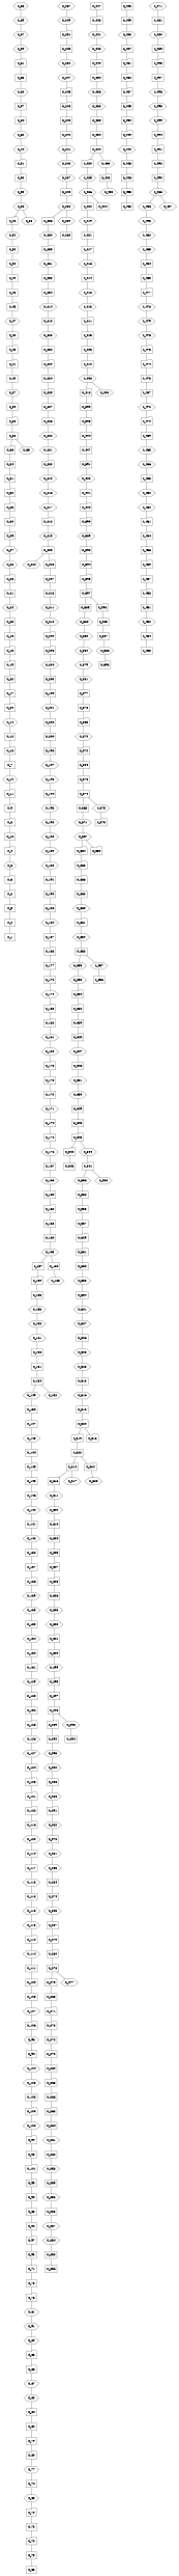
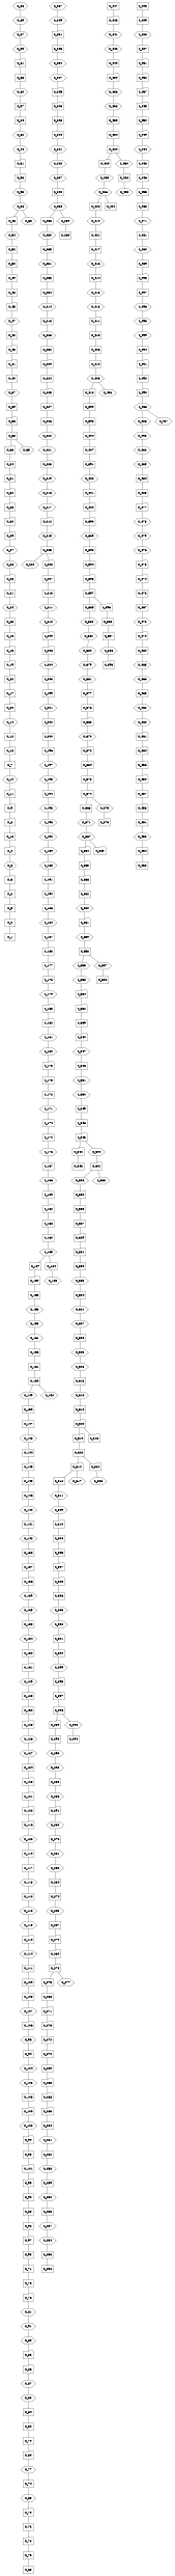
  graph {
    node [shape=hexagon]
    n_0 [shape=box]
    n_1 [shape=box]
    n_2 [shape=folder]
    n_5 [shape=folder]
    n_3 [shape=folder]
    n_4 [shape=folder]
    n_6
    n_7 [shape=folder]
    n_10
    n_11 [shape=folder]
    n_9 [shape=folder]
    n_8 [shape=folder]
    n_18 [shape=box]
    n_12 [shape=box]
    n_16 [shape=folder]
    n_13 [shape=box]
    n_15 [shape=folder]
    n_19 [shape=folder]
    n_22 [shape=folder]
    n_14
    n_17 [shape=box]
    n_20 [shape=folder]
    n_21 [shape=box]
    n_24
    n_23 [shape=box]
    n_25 [shape=folder]
    n_30 [shape=folder]
    n_29 [shape=folder]
    n_27
    n_26 [shape=folder]
    n_28
    n_31 [shape=folder]
    n_32 [shape=folder]
    n_33 [shape=folder]
    n_34 [shape=box]
    n_36 [shape=folder]
    n_38 [shape=box]
    n_35
    n_39 [shape=folder]
    n_37
    n_40 [shape=box]
    n_41 [shape=folder]
    n_42 [shape=box]
    n_43 [shape=folder]
    n_51 [shape=folder]
    n_44
    n_53 [shape=folder]
    n_55
    n_45 [shape=folder]
    n_47
    n_46 [shape=folder]
    n_54
    n_52 [shape=box]
    n_50 [shape=folder]
    n_48 [shape=box]
    n_49 [shape=box]
    n_56
    n_58
    n_57 [shape=box]
    n_64 [shape=box]
    n_62
    n_61 [shape=folder]
    n_59
    n_65 [shape=box]
    n_60
    n_63 [shape=box]
    n_66
    n_69
    n_67
    n_70 [shape=folder]
    n_68
    n_73 [shape=box]
    n_72 [shape=folder]
    n_75 [shape=box]
    n_71 [shape=folder]
    n_78 [shape=box]
    n_76 [shape=folder]
    n_81
    n_74 [shape=folder]
    n_91
    n_89
    n_77
    n_79 [shape=box]
    n_80 [shape=folder]
    n_85 [shape=folder]
    n_82 [shape=box]
    n_84 [shape=box]
    n_83
    n_86 [shape=folder]
    n_87
    n_88 [shape=box]
    n_92 [shape=box]
    n_97 [shape=folder]
    n_93 [shape=box]
    n_90 [shape=box]
    n_94 [shape=folder]
    n_104
    n_105
    n_103 [shape=box]
    n_95 [shape=folder]
    n_96
    n_98 [shape=box]
    n_101 [shape=folder]
    n_99 [shape=folder]
    n_100 [shape=folder]
    n_102
    n_106 [shape=folder]
    n_107
    n_108 [shape=box]
    n_109 [shape=box]
    n_110 [shape=folder]
    n_114
    n_111 [shape=box]
    n_112 [shape=box]
    n_115
    n_113
    n_116 [shape=folder]
    n_120
    n_119 [shape=box]
    n_117 [shape=box]
    n_118
    n_121 [shape=folder]
    n_122 [shape=folder]
    n_123 [shape=folder]
    n_124 [shape=box]
    n_125 [shape=folder]
    n_132 [shape=box]
    n_128 [shape=folder]
    n_126
    n_127
    n_129
    n_130 [shape=box]
    n_131 [shape=folder]
    n_133 [shape=box]
    n_134
    n_135
    n_136 [shape=folder]
    n_139
    n_137 [shape=box]
    n_138 [shape=folder]
    n_141 [shape=box]
    n_140
    n_142
    n_143 [shape=folder]
    n_146 [shape=box]
    n_144 [shape=box]
    n_145 [shape=folder]
    n_147 [shape=box]
    n_148
    n_150 [shape=box]
    n_149
    n_151 [shape=box]
    n_154 [shape=box]
    n_152
    n_153
    n_158
    n_161
    n_156 [shape=box]
    n_155 [shape=box]
    n_157 [shape=folder]
    n_159 [shape=folder]
    n_160 [shape=box]
    n_165
    n_164 [shape=box]
    n_163
    n_162 [shape=folder]
    n_168 [shape=box]
    n_169 [shape=box]
    n_166
    n_167 [shape=box]
    n_170 [shape=box]
    n_176
    n_174 [shape=box]
    n_171
    n_172 [shape=box]
    n_173 [shape=folder]
    n_175 [shape=box]
    n_177 [shape=box]
    n_178 [shape=folder]
    n_179
    n_185 [shape=folder]
    n_182 [shape=folder]
    n_181
    n_180
    n_183 [shape=folder]
    n_187 [shape=box]
    n_184
    n_186 [shape=box]
    n_191 [shape=box]
    n_188
    n_190 [shape=box]
    n_189
    n_192
    n_193
    n_198
    n_194 [shape=box]
    n_195
    n_196 [shape=box]
    n_197
    n_199 [shape=box]
    n_201
    n_202 [shape=box]
    n_200 [shape=box]
    n_203 [shape=box]
    n_204
    n_205 [shape=folder]
    n_220
    n_208 [shape=folder]
    n_207 [shape=box]
    n_213 [shape=box]
    n_206 [shape=folder]
    n_211
    n_210
    n_209 [shape=folder]
    n_212 [shape=folder]
    n_215
    n_218 [shape=box]
    n_214
    n_228
    n_232 [shape=box]
    n_216
    n_217
    n_229 [shape=folder]
    n_219
    n_223 [shape=folder]
    n_221
    n_222
    n_224 [shape=box]
    n_225 [shape=folder]
    n_227 [shape=folder]
    n_226 [shape=box]
    n_235 [shape=folder]
    n_230
    n_231
    n_233 [shape=box]
    n_234 [shape=box]
    n_236 [shape=box]
    n_240 [shape=folder]
    n_237
    n_238
    n_239
    n_260 [shape=box]
    n_241
    n_242
    n_243 [shape=box]
    n_250
    n_247
    n_245 [shape=folder]
    n_244 [shape=box]
    n_246 [shape=folder]
    n_248 [shape=box]
    n_251 [shape=folder]
    n_249
    n_255 [shape=box]
    n_252
    n_257
    n_254
    n_253 [shape=box]
    n_256 [shape=folder]
    n_267
    n_259 [shape=box]
    n_258
    n_262 [shape=box]
    n_261
    n_263 [shape=folder]
    n_264 [shape=box]
    n_265 [shape=folder]
    n_266 [shape=folder]
    n_268 [shape=box]
    n_271 [shape=folder]
    n_273 [shape=folder]
    n_272 [shape=box]
    n_269 [shape=box]
    n_270 [shape=box]
    n_274 [shape=box]
    n_283
    n_287 [shape=box]
    n_279 [shape=folder]
    n_275 [shape=folder]
    n_276 [shape=box]
    n_281
    n_285
    n_284 [shape=box]
    n_278 [shape=folder]
    n_277
    n_280 [shape=folder]
    n_282
    n_291 [shape=folder]
    n_286
    n_288 [shape=box]
    n_289 [shape=folder]
    n_290 [shape=box]
    n_293
    n_292
    n_295 [shape=folder]
    n_297 [shape=folder]
    n_296 [shape=box]
    n_298
    n_294 [shape=box]
    n_299
    n_300 [shape=box]
    n_301 [shape=folder]
    n_302
    n_303
    n_304 [shape=box]
    n_305 [shape=box]
    n_307 [shape=folder]
    n_308 [shape=folder]
    n_306 [shape=box]
    n_310 [shape=folder]
    n_309
    n_311
    n_312 [shape=folder]
    n_313 [shape=box]
    n_316
    n_318 [shape=folder]
    n_320 [shape=folder]
    n_314 [shape=folder]
    n_317
    n_319 [shape=folder]
    n_315 [shape=folder]
    n_322 [shape=box]
    n_324 [shape=folder]
    n_323
    n_321
    n_327
    n_326 [shape=folder]
    n_325
    n_328
    n_329 [shape=folder]
    n_331 [shape=folder]
    n_330 [shape=folder]
    n_333
    n_334 [shape=box]
    n_332 [shape=folder]
    n_335 [shape=box]
    n_337 [shape=box]
    n_336
    n_339 [shape=box]
    n_340 [shape=folder]
    n_347
    n_346 [shape=box]
    n_351
    n_341 [shape=folder]
    n_338
    n_342 [shape=folder]
    n_343 [shape=box]
    n_344
    n_345 [shape=folder]
    n_350
    n_349 [shape=box]
    n_348 [shape=folder]
    n_352 [shape=folder]
    n_354 [shape=folder]
    n_353
    n_355
    n_356 [shape=box]
    n_357
    n_358 [shape=box]
    n_359
    n_361 [shape=folder]
    n_360
    n_362 [shape=box]
    n_363 [shape=folder]
    n_366 [shape=folder]
    n_364 [shape=folder]
    n_365 [shape=folder]
    n_370
    n_372 [shape=folder]
    n_384 [shape=folder]
    n_367
    n_369 [shape=folder]
    n_368 [shape=box]
    n_371
    n_378 [shape=box]
    n_374 [shape=box]
    n_375
    n_373 [shape=folder]
    n_376 [shape=box]
    n_377 [shape=box]
    n_379
    n_381
    n_380
    n_382
    n_383 [shape=box]
    n_387 [shape=box]
    n_386
    n_385 [shape=box]
    n_388
    n_393 [shape=folder]
    n_392 [shape=box]
    n_389
    n_394 [shape=box]
    n_395 [shape=folder]
    n_390 [shape=folder]
    n_391 [shape=box]
    n_402
    n_401 [shape=box]
    n_400 [shape=folder]
    n_397 [shape=folder]
    n_396 [shape=folder]
    n_398 [shape=box]
    n_404 [shape=box]
    n_407 [shape=box]
    n_399 [shape=folder]
    n_403 [shape=box]
    n_409 [shape=box]
    n_423
    n_427 [shape=box]
    n_405 [shape=box]
    n_410 [shape=box]
    n_408
    n_412 [shape=folder]
    n_406
    n_431 [shape=folder]
    n_411 [shape=folder]
    n_415 [shape=box]
    n_413
    n_414 [shape=box]
    n_418
    n_416
    n_417 [shape=box]
    n_421 [shape=box]
    n_419
    n_420 [shape=folder]
    n_425
    n_426
    n_422 [shape=box]
    n_424 [shape=box]
    n_432 [shape=folder]
    n_437 [shape=folder]
    n_428 [shape=folder]
    n_433
    n_429 [shape=box]
    n_430
    n_445 [shape=folder]
    n_450 [shape=box]
    n_434 [shape=box]
    n_435 [shape=box]
    n_436
    n_438
    n_449 [shape=folder]
    n_439 [shape=folder]
    n_440 [shape=box]
    n_441
    n_442
    n_443 [shape=folder]
    n_448 [shape=box]
    n_444
    n_446 [shape=folder]
    n_455 [shape=folder]
    n_468 [shape=box]
    n_471
    n_447 [shape=box]
    n_451 [shape=box]
    n_452
    n_454 [shape=box]
    n_453 [shape=box]
    n_481 [shape=box]
    n_456 [shape=folder]
    n_459 [shape=folder]
    n_457 [shape=box]
    n_458 [shape=folder]
    n_461 [shape=folder]
    n_460
    n_464 [shape=folder]
    n_462
    n_463 [shape=box]
    n_465
    n_466
    n_467 [shape=box]
    n_472
    n_470 [shape=folder]
    n_469 [shape=box]
    n_480
    n_489 [shape=folder]
    n_473 [shape=box]
    n_474 [shape=folder]
    n_475 [shape=folder]
    n_476
    n_477 [shape=folder]
    n_478
    n_479
    n_495 [shape=folder]
    n_497 [shape=box]
    n_482
    n_485
    n_484 [shape=box]
    n_483 [shape=box]
    n_486
    n_493
    n_488
    n_487
    n_496
    n_490 [shape=folder]
    n_491 [shape=folder]
    n_492 [shape=box]
    n_494 [shape=box]
    n_498
    n_499
    n_0 -- n_1
    n_2 -- n_5
    n_5 -- n_0
    n_3 -- n_2
    n_4 -- n_6
    n_6 -- n_3
    n_7 -- n_10
    n_10 -- n_11
    n_11 -- n_9
    n_9 -- n_8
    n_8 -- n_18
    n_18 -- n_4
    n_12 -- n_16
    n_16 -- n_7
    n_13 -- n_15
    n_15 -- n_19
    n_19 -- n_22
    n_22 -- n_17
    n_14 -- n_12
    n_17 -- n_20
    n_20 -- n_14
    n_21 -- n_24
    n_24 -- n_23
    n_23 -- n_13
    n_25 -- n_30
    n_30 -- n_29
    n_29 -- n_27
    n_27 -- n_28
    n_26 -- n_21
    n_28 -- n_26
    n_31 -- n_32
    n_32 -- n_25
    n_33 -- n_34
    n_34 -- n_31
    n_36 -- n_38
    n_38 -- n_33
    n_38 -- n_35
    n_39 -- n_36
    n_37 -- n_39
    n_40 -- n_37
    n_41 -- n_40
    n_42 -- n_43
    n_43 -- n_41
    n_51 -- n_53
    n_44 -- n_51
    n_53 -- n_55
    n_55 -- n_56
    n_45 -- n_47
    n_47 -- n_42
    n_46 -- n_54
    n_54 -- n_52
    n_52 -- n_50
    n_50 -- n_49
    n_48 -- n_45
    n_49 -- n_48
    n_56 -- n_46
    n_56 -- n_58
    n_57 -- n_64
    n_64 -- n_62
    n_62 -- n_44
    n_61 -- n_65
    n_59 -- n_61
    n_65 -- n_60
    n_60 -- n_57
    n_66 -- n_69
    n_69 -- n_67
    n_67 -- n_59
    n_70 -- n_73
    n_68 -- n_70
    n_73 -- n_72
    n_72 -- n_75
    n_75 -- n_63
    n_71 -- n_78
    n_78 -- n_76
    n_76 -- n_81
    n_81 -- n_91
    n_74 -- n_68
    n_91 -- n_89
    n_89 -- n_85
    n_77 -- n_74
    n_79 -- n_80
    n_80 -- n_77
    n_85 -- n_86
    n_82 -- n_79
    n_84 -- n_82
    n_83 -- n_84
    n_86 -- n_87
    n_87 -- n_83
    n_88 -- n_92
    n_92 -- n_97
    n_97 -- n_93
    n_93 -- n_71
    n_90 -- n_88
    n_94 -- n_104
    n_104 -- n_105
    n_105 -- n_103
    n_103 -- n_100
    n_95 -- n_90
    n_96 -- n_94
    n_98 -- n_101
    n_101 -- n_95
    n_99 -- n_98
    n_100 -- n_102
    n_102 -- n_99
    n_106 -- n_96
    n_107 -- n_106
    n_108 -- n_107
    n_109 -- n_108
    n_110 -- n_114
    n_114 -- n_111
    n_111 -- n_109
    n_112 -- n_115
    n_115 -- n_113
    n_113 -- n_110
    n_116 -- n_120
    n_120 -- n_119
    n_119 -- n_117
    n_117 -- n_118
    n_118 -- n_112
    n_121 -- n_122
    n_122 -- n_116
    n_123 -- n_121
    n_124 -- n_123
    n_125 -- n_132
    n_132 -- n_128
    n_128 -- n_126
    n_126 -- n_127
    n_127 -- n_124
    n_129 -- n_125
    n_130 -- n_131
    n_131 -- n_129
    n_133 -- n_134
    n_134 -- n_130
    n_135 -- n_133
    n_136 -- n_139
    n_139 -- n_135
    n_137 -- n_136
    n_138 -- n_137
    n_141 -- n_142
    n_140 -- n_141
    n_142 -- n_138
    n_143 -- n_146
    n_146 -- n_140
    n_144 -- n_145
    n_145 -- n_143
    n_147 -- n_148
    n_148 -- n_144
    n_150 -- n_147
    n_149 -- n_150
    n_151 -- n_154
    n_154 -- n_149
    n_154 -- n_152
    n_153 -- n_158
    n_158 -- n_161
    n_161 -- n_156
    n_156 -- n_151
    n_155 -- n_153
    n_157 -- n_159
    n_159 -- n_155
    n_160 -- n_165
    n_165 -- n_157
    n_165 -- n_164
    n_164 -- n_163
    n_162 -- n_168
    n_168 -- n_160
    n_169 -- n_162
    n_166 -- n_169
    n_167 -- n_166
    n_170 -- n_176
    n_176 -- n_167
    n_174 -- n_170
    n_171 -- n_174
    n_172 -- n_171
    n_173 -- n_175
    n_175 -- n_172
    n_177 -- n_178
    n_178 -- n_179
    n_179 -- n_185
    n_185 -- n_182
    n_182 -- n_181
    n_181 -- n_180
    n_180 -- n_173
    n_183 -- n_177
    n_187 -- n_183
    n_184 -- n_187
    n_186 -- n_184
    n_191 -- n_190
    n_188 -- n_191
    n_190 -- n_186
    n_189 -- n_188
    n_192 -- n_189
    n_193 -- n_198
    n_198 -- n_192
    n_194 -- n_193
    n_195 -- n_194
    n_196 -- n_197
    n_197 -- n_195
    n_199 -- n_201
    n_201 -- n_202
    n_202 -- n_200
    n_200 -- n_196
    n_203 -- n_199
    n_204 -- n_203
    n_205 -- n_220
    n_205 -- n_208
    n_208 -- n_207
    n_207 -- n_213
    n_213 -- n_211
    n_206 -- n_204
    n_211 -- n_210
    n_210 -- n_209
    n_209 -- n_206
    n_212 -- n_215
    n_215 -- n_205
    n_218 -- n_228
    n_214 -- n_218
    n_228 -- n_232
    n_232 -- n_229
    n_216 -- n_217
    n_217 -- n_212
    n_229 -- n_224
    n_219 -- n_216
    n_223 -- n_219
    n_221 -- n_223
    n_222 -- n_221
    n_224 -- n_225
    n_225 -- n_227
    n_227 -- n_226
    n_226 -- n_222
    n_235 -- n_231
    n_230 -- n_235
    n_231 -- n_233
    n_233 -- n_234
    n_234 -- n_214
    n_236 -- n_230
    n_240 -- n_238
    n_237 -- n_240
    n_238 -- n_236
    n_238 -- n_239
    n_239 -- n_260
    n_241 -- n_242
    n_242 -- n_237
    n_243 -- n_250
    n_250 -- n_247
    n_247 -- n_245
    n_245 -- n_246
    n_244 -- n_241
    n_246 -- n_248
    n_248 -- n_244
    n_251 -- n_243
    n_249 -- n_251
    n_255 -- n_257
    n_252 -- n_255
    n_257 -- n_254
    n_254 -- n_253
    n_253 -- n_256
    n_267 -- n_249
    n_259 -- n_252
    n_258 -- n_259
    n_262 -- n_258
    n_261 -- n_262
    n_263 -- n_264
    n_264 -- n_261
    n_265 -- n_266
    n_266 -- n_263
    n_268 -- n_271
    n_271 -- n_273
    n_273 -- n_272
    n_272 -- n_270
    n_269 -- n_265
    n_270 -- n_269
    n_274 -- n_283
    n_283 -- n_287
    n_287 -- n_279
    n_279 -- n_280
    n_275 -- n_268
    n_276 -- n_281
    n_281 -- n_285
    n_285 -- n_284
    n_284 -- n_274
    n_278 -- n_275
    n_278 -- n_277
    n_280 -- n_278
    n_282 -- n_276
    n_291 -- n_282
    n_286 -- n_291
    n_288 -- n_286
    n_289 -- n_290
    n_290 -- n_293
    n_293 -- n_292
    n_292 -- n_288
    n_295 -- n_297
    n_297 -- n_296
    n_296 -- n_289
    n_296 -- n_298
    n_298 -- n_294
    n_299 -- n_295
    n_300 -- n_299
    n_301 -- n_300
    n_302 -- n_301
    n_303 -- n_302
    n_304 -- n_305
    n_305 -- n_307
    n_307 -- n_308
    n_308 -- n_306
    n_306 -- n_303
    n_310 -- n_304
    n_309 -- n_310
    n_311 -- n_309
    n_312 -- n_311
    n_313 -- n_316
    n_316 -- n_318
    n_318 -- n_320
    n_320 -- n_319
    n_320 -- n_315
    n_314 -- n_312
    n_314 -- n_317
    n_319 -- n_322
    n_322 -- n_314
    n_322 -- n_324
    n_324 -- n_323
    n_321 -- n_327
    n_327 -- n_326
    n_326 -- n_325
    n_325 -- n_328
    n_328 -- n_313
    n_329 -- n_331
    n_331 -- n_330
    n_330 -- n_333
    n_333 -- n_334
    n_334 -- n_321
    n_332 -- n_335
    n_335 -- n_337
    n_337 -- n_329
    n_336 -- n_332
    n_339 -- n_340
    n_340 -- n_347
    n_347 -- n_346
    n_346 -- n_351
    n_351 -- n_350
    n_341 -- n_336
    n_341 -- n_338
    n_342 -- n_343
    n_344 -- n_341
    n_345 -- n_342
    n_345 -- n_344
    n_350 -- n_349
    n_349 -- n_348
    n_348 -- n_345
    n_352 -- n_339
    n_354 -- n_352
    n_353 -- n_354
    n_355 -- n_353
    n_357 -- n_356
    n_358 -- n_355
    n_358 -- n_357
    n_359 -- n_358
    n_361 -- n_359
    n_360 -- n_361
    n_362 -- n_360
    n_363 -- n_366
    n_366 -- n_362
    n_364 -- n_363
    n_365 -- n_370
    n_370 -- n_372
    n_372 -- n_384
    n_384 -- n_378
    n_367 -- n_364
    n_367 -- n_369
    n_368 -- n_371
    n_371 -- n_367
    n_378 -- n_374
    n_374 -- n_368
    n_374 -- n_375
    n_375 -- n_373
    n_376 -- n_365
    n_377 -- n_376
    n_379 -- n_381
    n_381 -- n_377
    n_380 -- n_379
    n_382 -- n_380
    n_383 -- n_387
    n_387 -- n_386
    n_386 -- n_393
    n_385 -- n_388
    n_388 -- n_382
    n_392 -- n_394
    n_389 -- n_392
    n_394 -- n_395
    n_395 -- n_397
    n_390 -- n_389
    n_391 -- n_402
    n_402 -- n_401
    n_401 -- n_400
    n_400 -- n_390
    n_397 -- n_385
    n_397 -- n_396
    n_396 -- n_383
    n_398 -- n_404
    n_404 -- n_407
    n_407 -- n_391
    n_399 -- n_398
    n_403 -- n_409
    n_409 -- n_423
    n_423 -- n_427
    n_427 -- n_431
    n_405 -- n_410
    n_410 -- n_408
    n_408 -- n_412
    n_408 -- n_406
    n_412 -- n_399
    n_431 -- n_432
    n_411 -- n_415
    n_415 -- n_405
    n_413 -- n_411
    n_414 -- n_418
    n_418 -- n_413
    n_416 -- n_414
    n_417 -- n_416
    n_421 -- n_417
    n_419 -- n_421
    n_420 -- n_425
    n_425 -- n_426
    n_426 -- n_422
    n_426 -- n_424
    n_422 -- n_419
    n_432 -- n_437
    n_437 -- n_445
    n_428 -- n_433
    n_429 -- n_420
    n_429 -- n_430
    n_430 -- n_428
    n_445 -- n_450
    n_450 -- n_449
    n_434 -- n_429
    n_435 -- n_434
    n_436 -- n_438
    n_438 -- n_435
    n_449 -- n_444
    n_439 -- n_436
    n_440 -- n_439
    n_441 -- n_442
    n_442 -- n_440
    n_443 -- n_441
    n_448 -- n_446
    n_444 -- n_448
    n_446 -- n_455
    n_455 -- n_468
+   n_468 -- n_471
    n_471 -- n_481
    n_447 -- n_443
    n_451 -- n_452
    n_452 -- n_454
    n_454 -- n_453
    n_481 -- n_480
    n_456 -- n_459
    n_459 -- n_457
    n_457 -- n_458
    n_458 -- n_451
    n_461 -- n_464
    n_460 -- n_461
    n_464 -- n_456
    n_462 -- n_460
    n_463 -- n_462
    n_465 -- n_466
    n_466 -- n_463
    n_467 -- n_472
    n_472 -- n_470
    n_470 -- n_469
    n_469 -- n_465
    n_480 -- n_489
    n_489 -- n_495
    n_473 -- n_467
    n_474 -- n_473
    n_475 -- n_474
    n_476 -- n_475
    n_477 -- n_478
    n_478 -- n_479
    n_479 -- n_476
    n_495 -- n_497
    n_497 -- n_496
    n_482 -- n_485
    n_485 -- n_484
    n_484 -- n_483
    n_483 -- n_477
    n_486 -- n_493
    n_493 -- n_482
    n_488 -- n_486
    n_488 -- n_487
    n_496 -- n_498
    n_490 -- n_488
    n_491 -- n_492
    n_492 -- n_490
    n_494 -- n_491
    n_498 -- n_499
    n_499 -- n_494
  }
